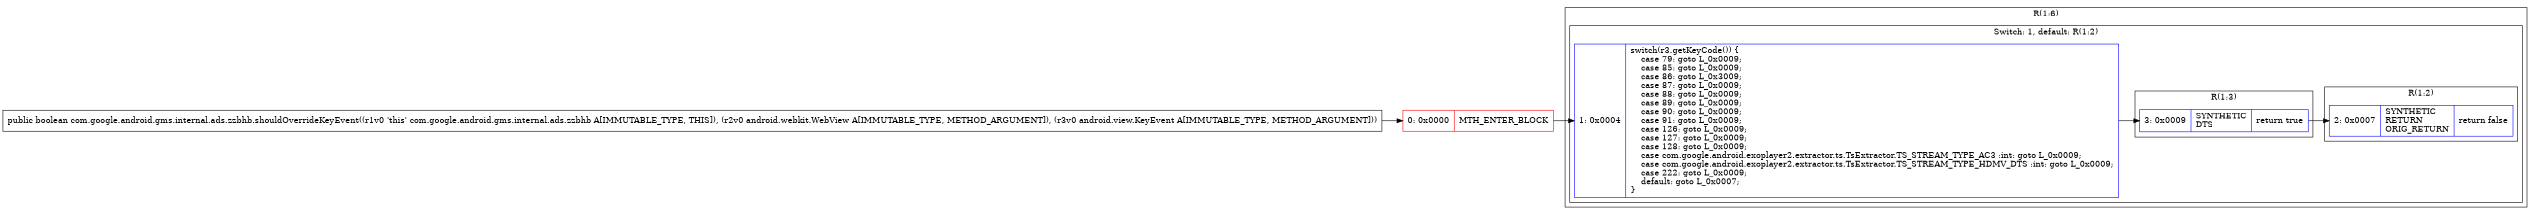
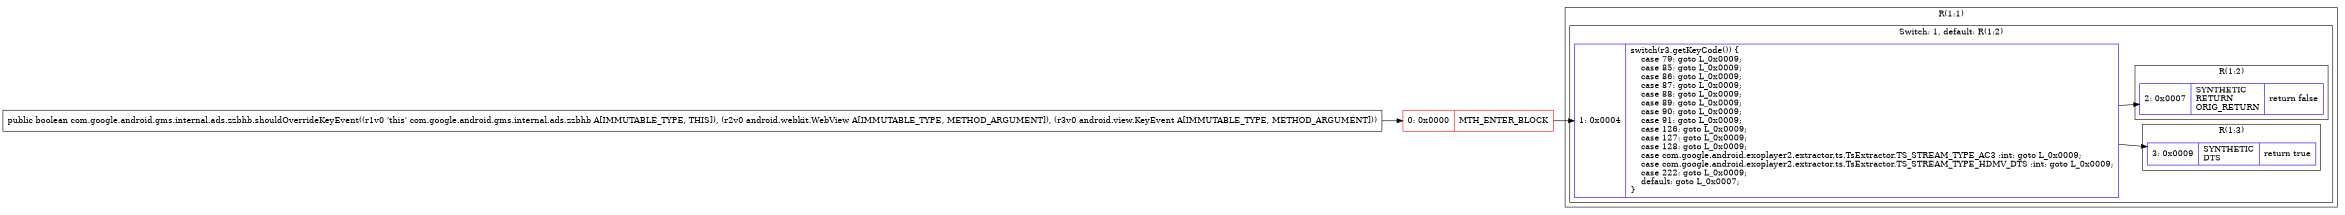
  digraph {
    rankdir=LR
    node [color=blue shape=record]
    n1 [label="{3\:\ 0x0009|SYNTHETIC\lDTS\l|return true\l}"]
    n2 [label="{2\:\ 0x0007|SYNTHETIC\lRETURN\lORIG_RETURN\l|return false\l}"]
-   n3 [label="{1\:\ 0x0004|switch(r3.getKeyCode()) \{\l    case 79: goto L_0x0009;\l    case 85: goto L_0x0009;\l    case 86: goto L_0x3009;\l    case 87: goto L_0x0009;\l    case 88: goto L_0x0009;\l    case 89: goto L_0x0009;\l    case 90: goto L_0x0009;\l    case 91: goto L_0x0009;\l    case 126: goto L_0x0009;\l    case 127: goto L_0x0009;\l    case 128: goto L_0x0009;\l    case com.google.android.exoplayer2.extractor.ts.TsExtractor.TS_STREAM_TYPE_AC3 :int: goto L_0x0009;\l    case com.google.android.exoplayer2.extractor.ts.TsExtractor.TS_STREAM_TYPE_HDMV_DTS :int: goto L_0x0009;\l    case 222: goto L_0x0009;\l    default: goto L_0x0007;\l\}\l}"]
+   n3 [label="{1\:\ 0x0004|switch(r3.getKeyCode()) \{\l    case 79: goto L_0x0009;\l    case 85: goto L_0x0009;\l    case 86: goto L_0x0009;\l    case 87: goto L_0x0009;\l    case 88: goto L_0x0009;\l    case 89: goto L_0x0009;\l    case 90: goto L_0x0009;\l    case 91: goto L_0x0009;\l    case 126: goto L_0x0009;\l    case 127: goto L_0x0009;\l    case 128: goto L_0x0009;\l    case com.google.android.exoplayer2.extractor.ts.TsExtractor.TS_STREAM_TYPE_AC3 :int: goto L_0x0009;\l    case com.google.android.exoplayer2.extractor.ts.TsExtractor.TS_STREAM_TYPE_HDMV_DTS :int: goto L_0x0009;\l    case 222: goto L_0x0009;\l    default: goto L_0x0007;\l\}\l}"]
    n4 [color=red label="{0\:\ 0x0000|MTH_ENTER_BLOCK\l}"]
    n5 [label="{public boolean com.google.android.gms.internal.ads.zzbhb.shouldOverrideKeyEvent((r1v0 'this' com.google.android.gms.internal.ads.zzbhb A[IMMUTABLE_TYPE, THIS]), (r2v0 android.webkit.WebView A[IMMUTABLE_TYPE, METHOD_ARGUMENT]), (r3v0 android.view.KeyEvent A[IMMUTABLE_TYPE, METHOD_ARGUMENT])) }" color=""]
    subgraph cluster_1 {
-     label="R(1:6)"
+     label="R(1:1)"
      subgraph cluster_2 {
        label="Switch: 1, default: R(1:2)"
        n3
        subgraph cluster_3 {
          label="R(1:3)"
          n1
        }
        subgraph cluster_4 {
          label="R(1:2)"
          n2
        }
      }
    }
    n3 -> n1
-   n1 -> n2
+   n3 -> n2
    n4 -> n3
    n5 -> n4
  }
